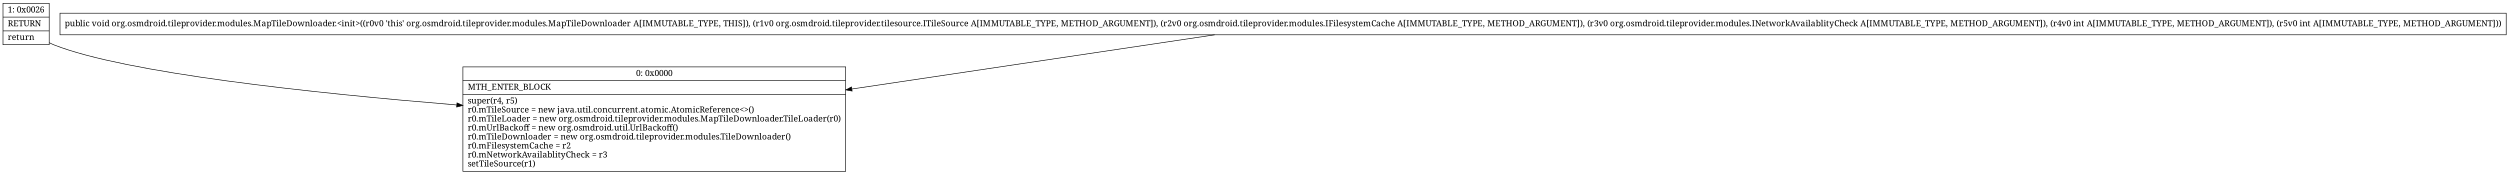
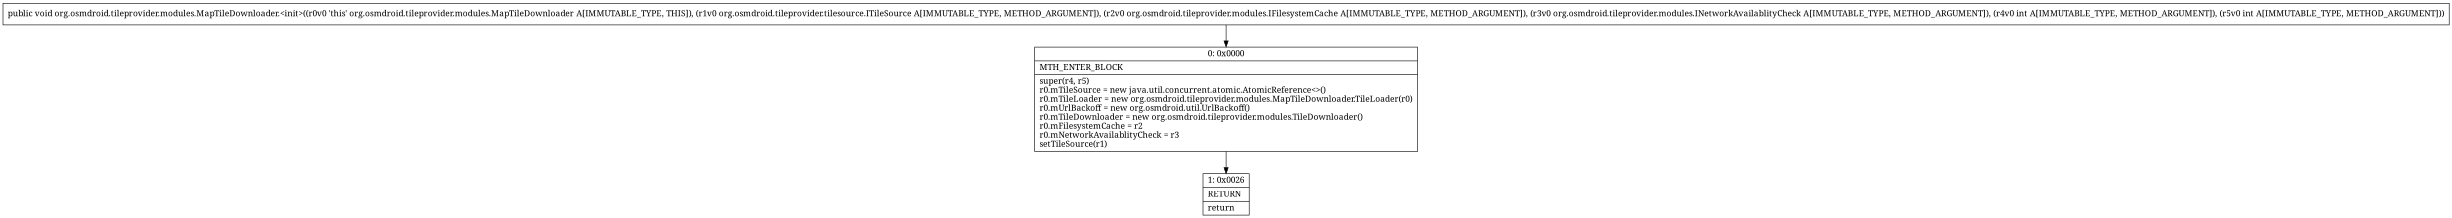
  digraph {
    fontname="Noto Serif"
    node [shape=record fontname="Noto Serif"]
    edge [fontname="Noto Serif"]
    n1 [label="{0\:\ 0x0000|MTH_ENTER_BLOCK\l|super(r4, r5)\lr0.mTileSource = new java.util.concurrent.atomic.AtomicReference\<\>()\lr0.mTileLoader = new org.osmdroid.tileprovider.modules.MapTileDownloader.TileLoader(r0)\lr0.mUrlBackoff = new org.osmdroid.util.UrlBackoff()\lr0.mTileDownloader = new org.osmdroid.tileprovider.modules.TileDownloader()\lr0.mFilesystemCache = r2\lr0.mNetworkAvailablityCheck = r3\lsetTileSource(r1)\l}"]
    n2 [label="{1\:\ 0x0026|RETURN\l|return\l}"]
    n3 [label="{public void org.osmdroid.tileprovider.modules.MapTileDownloader.\<init\>((r0v0 'this' org.osmdroid.tileprovider.modules.MapTileDownloader A[IMMUTABLE_TYPE, THIS]), (r1v0 org.osmdroid.tileprovider.tilesource.ITileSource A[IMMUTABLE_TYPE, METHOD_ARGUMENT]), (r2v0 org.osmdroid.tileprovider.modules.IFilesystemCache A[IMMUTABLE_TYPE, METHOD_ARGUMENT]), (r3v0 org.osmdroid.tileprovider.modules.INetworkAvailablityCheck A[IMMUTABLE_TYPE, METHOD_ARGUMENT]), (r4v0 int A[IMMUTABLE_TYPE, METHOD_ARGUMENT]), (r5v0 int A[IMMUTABLE_TYPE, METHOD_ARGUMENT])) }"]
-   n2 -> n1
+   n1 -> n2
    n3 -> n1
  }
